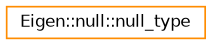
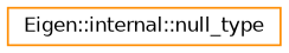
  digraph {
    rankdir=LR
    fontname="DejaVu Sans"
-   n1 [color=darkorange fillcolor=white fontname="DejaVu Sans" fontsize=10 height=0.2 label="Eigen::null::null_type" shape=box style=filled width=0.4]
+   n1 [color=darkorange fillcolor=white fontname="DejaVu Sans" fontsize=10 height=0.2 label="Eigen::internal::null_type" shape=box style=filled width=0.4]
  }
